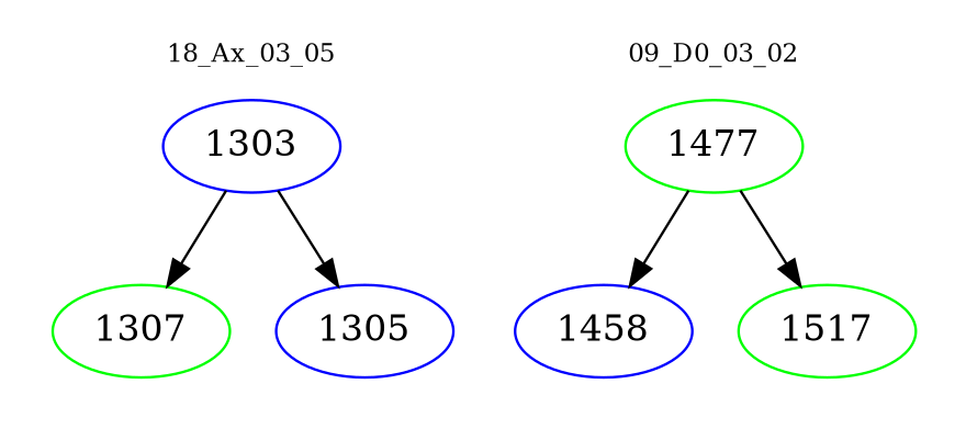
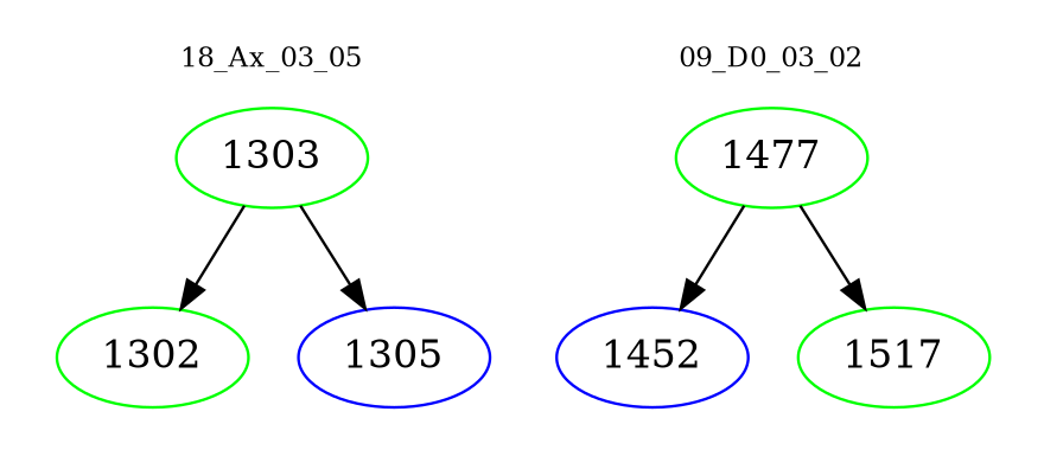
  digraph {
    node [color=green]
    edge [color=black]
-   n1 [color=blue label=1303]
-   n2 [label=1307]
+   n1 [label=1303]
+   n2 [label=1302]
    n3 [color=blue label=1305]
    n4 [label=1477]
-   n5 [color=blue label=1458]
+   n5 [color=blue label=1452]
    n6 [label=1517]
    subgraph cluster_1 {
      color=white
      fontsize=10
      label="18_Ax_03_05"
      n1
      n2
      n3
    }
    subgraph cluster_2 {
      color=white
      fontsize=10
      label="09_D0_03_02"
      n4
      n5
      n6
    }
    n1 -> n2
    n1 -> n3
    n4 -> n5
    n4 -> n6
  }
